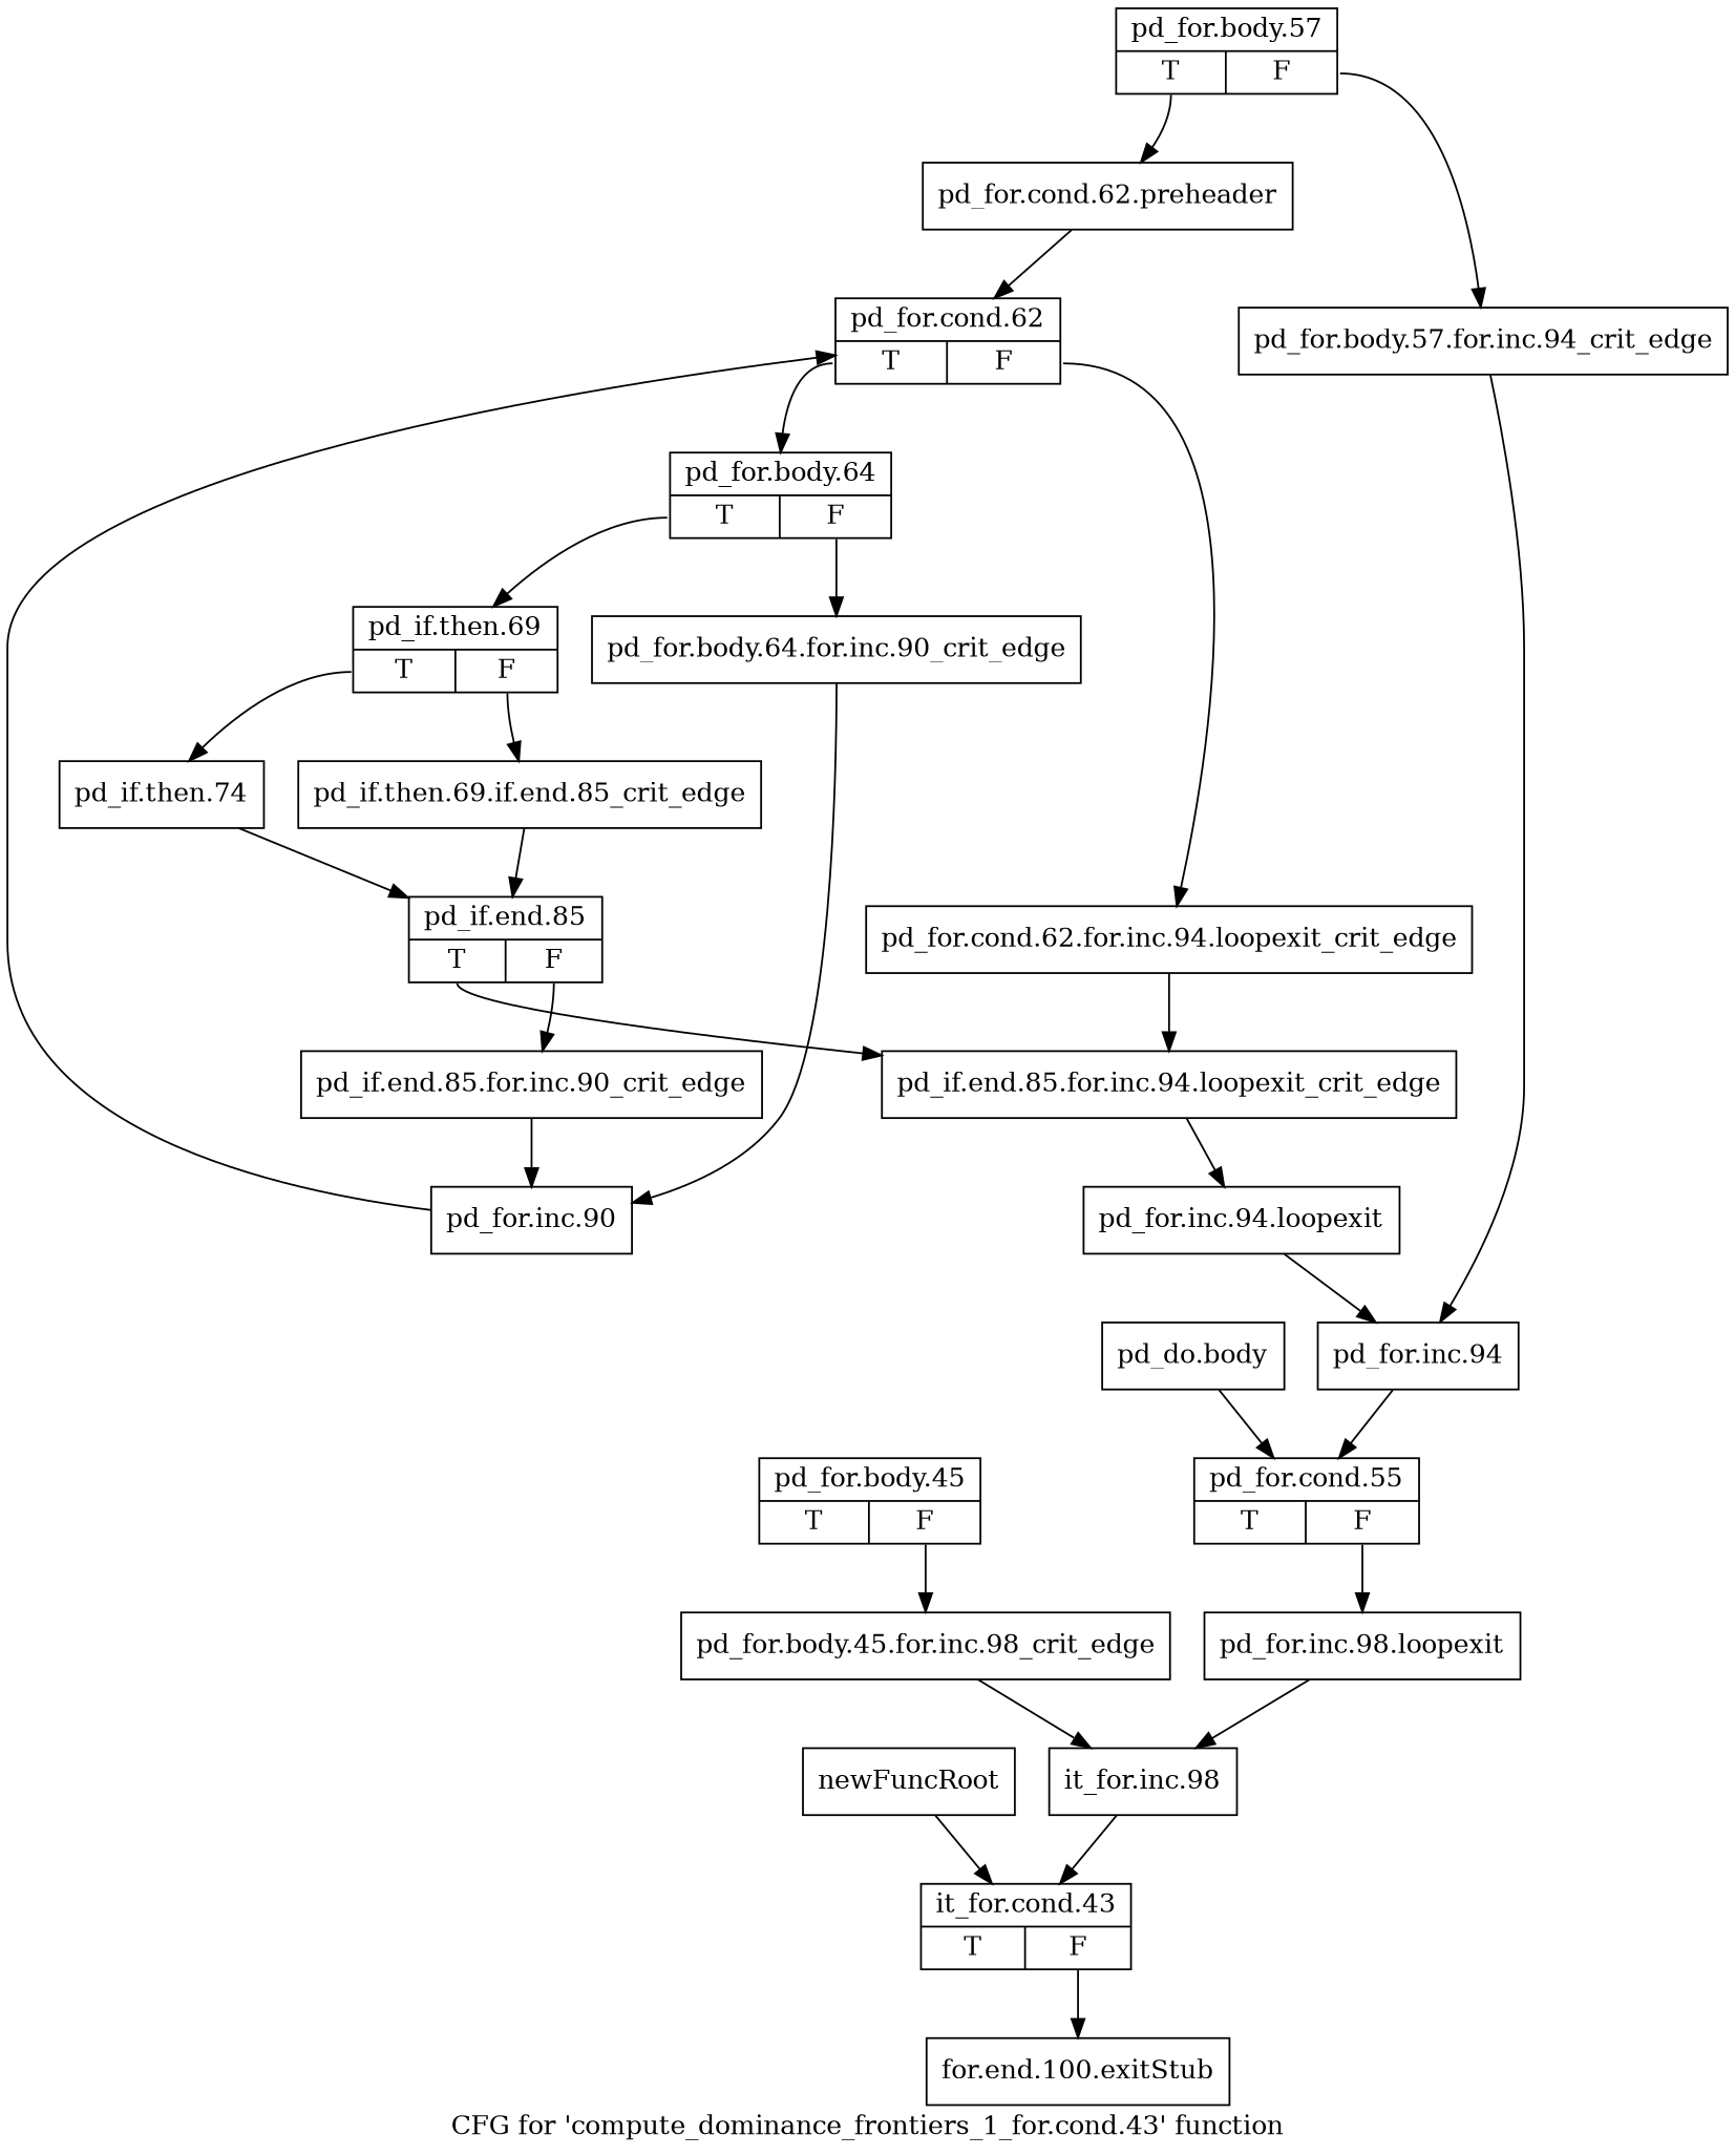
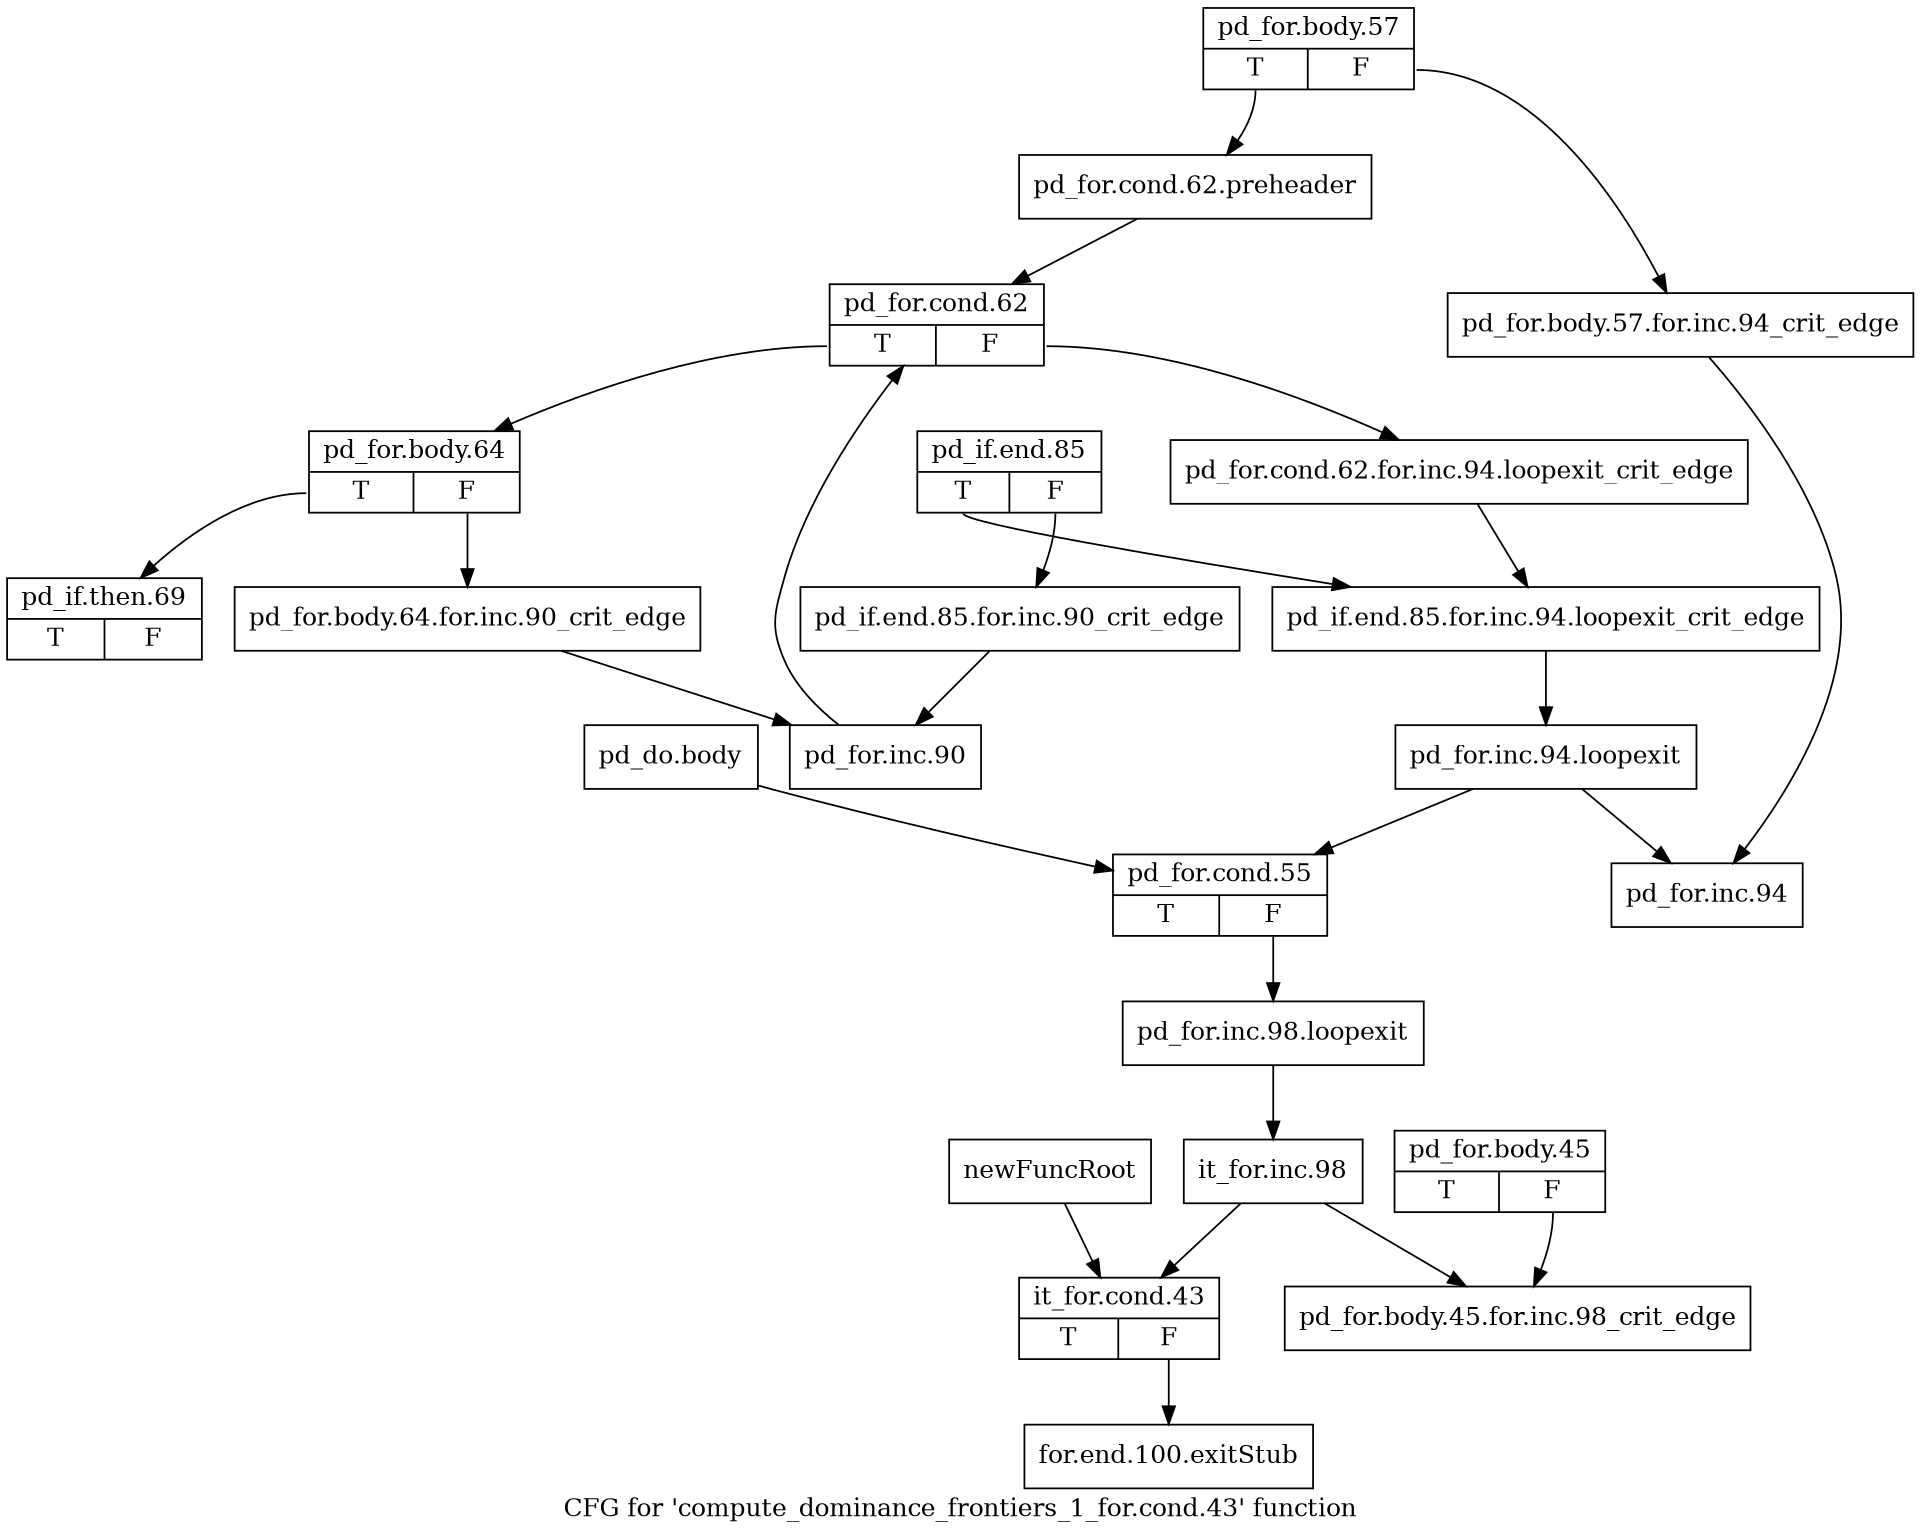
  digraph {
    label="CFG for 'compute_dominance_frontiers_1_for.cond.43' function"
    node [shape=record]
    n1 [label="{newFuncRoot}"]
    n2 [label="{it_for.cond.43|{<s0>T|<s1>F}}"]
    n3 [label="{for.end.100.exitStub}"]
    n4 [label="{pd_for.body.45|{<s0>T|<s1>F}}"]
    n5 [label="{pd_for.body.45.for.inc.98_crit_edge}"]
    n6 [label="{pd_do.body}"]
    n7 [label="{pd_for.cond.55|{<s0>T|<s1>F}}"]
    n8 [label="{it_for.inc.98}"]
    n9 [label="{pd_for.inc.98.loopexit}"]
    n10 [label="{pd_for.body.57|{<s0>T|<s1>F}}"]
    n11 [label="{pd_for.cond.62.preheader}"]
    n12 [label="{pd_for.body.57.for.inc.94_crit_edge}"]
    n13 [label="{pd_for.cond.62|{<s0>T|<s1>F}}"]
    n14 [label="{pd_for.inc.94}"]
    n15 [label="{pd_for.body.64|{<s0>T|<s1>F}}"]
    n16 [label="{pd_for.cond.62.for.inc.94.loopexit_crit_edge}"]
    n17 [label="{pd_if.then.69|{<s0>T|<s1>F}}"]
    n18 [label="{pd_for.body.64.for.inc.90_crit_edge}"]
    n19 [label="{pd_if.end.85.for.inc.94.loopexit_crit_edge}"]
-   n20 [label="{pd_if.then.74}"]
-   n21 [label="{pd_if.then.69.if.end.85_crit_edge}"]
    n22 [label="{pd_for.inc.90}"]
    n23 [label="{pd_for.inc.94.loopexit}"]
    n24 [label="{pd_if.end.85|{<s0>T|<s1>F}}"]
    n25 [label="{pd_if.end.85.for.inc.90_crit_edge}"]
    n1 -> n2
    n2 -> n3 [tailport=s1]
    n4 -> n5 [tailport=s1]
-   n5 -> n8
+   n8 -> n5
    n6 -> n7
    n7 -> n9 [tailport=s1]
    n8 -> n2
    n9 -> n8
    n10 -> n11 [tailport=s0]
    n10 -> n12 [tailport=s1]
    n11 -> n13
    n12 -> n14
    n13 -> n15 [tailport=s0]
    n13 -> n16 [tailport=s1]
-   n14 -> n7
+   n23 -> n7
    n15 -> n17 [tailport=s0]
    n15 -> n18 [tailport=s1]
    n16 -> n19
-   n17 -> n20 [tailport=s0]
-   n17 -> n21 [tailport=s1]
    n18 -> n22
    n19 -> n23
-   n20 -> n24
-   n21 -> n24
    n22 -> n13
    n23 -> n14
    n24 -> n19 [tailport=s0]
    n24 -> n25 [tailport=s1]
    n25 -> n22
  }
